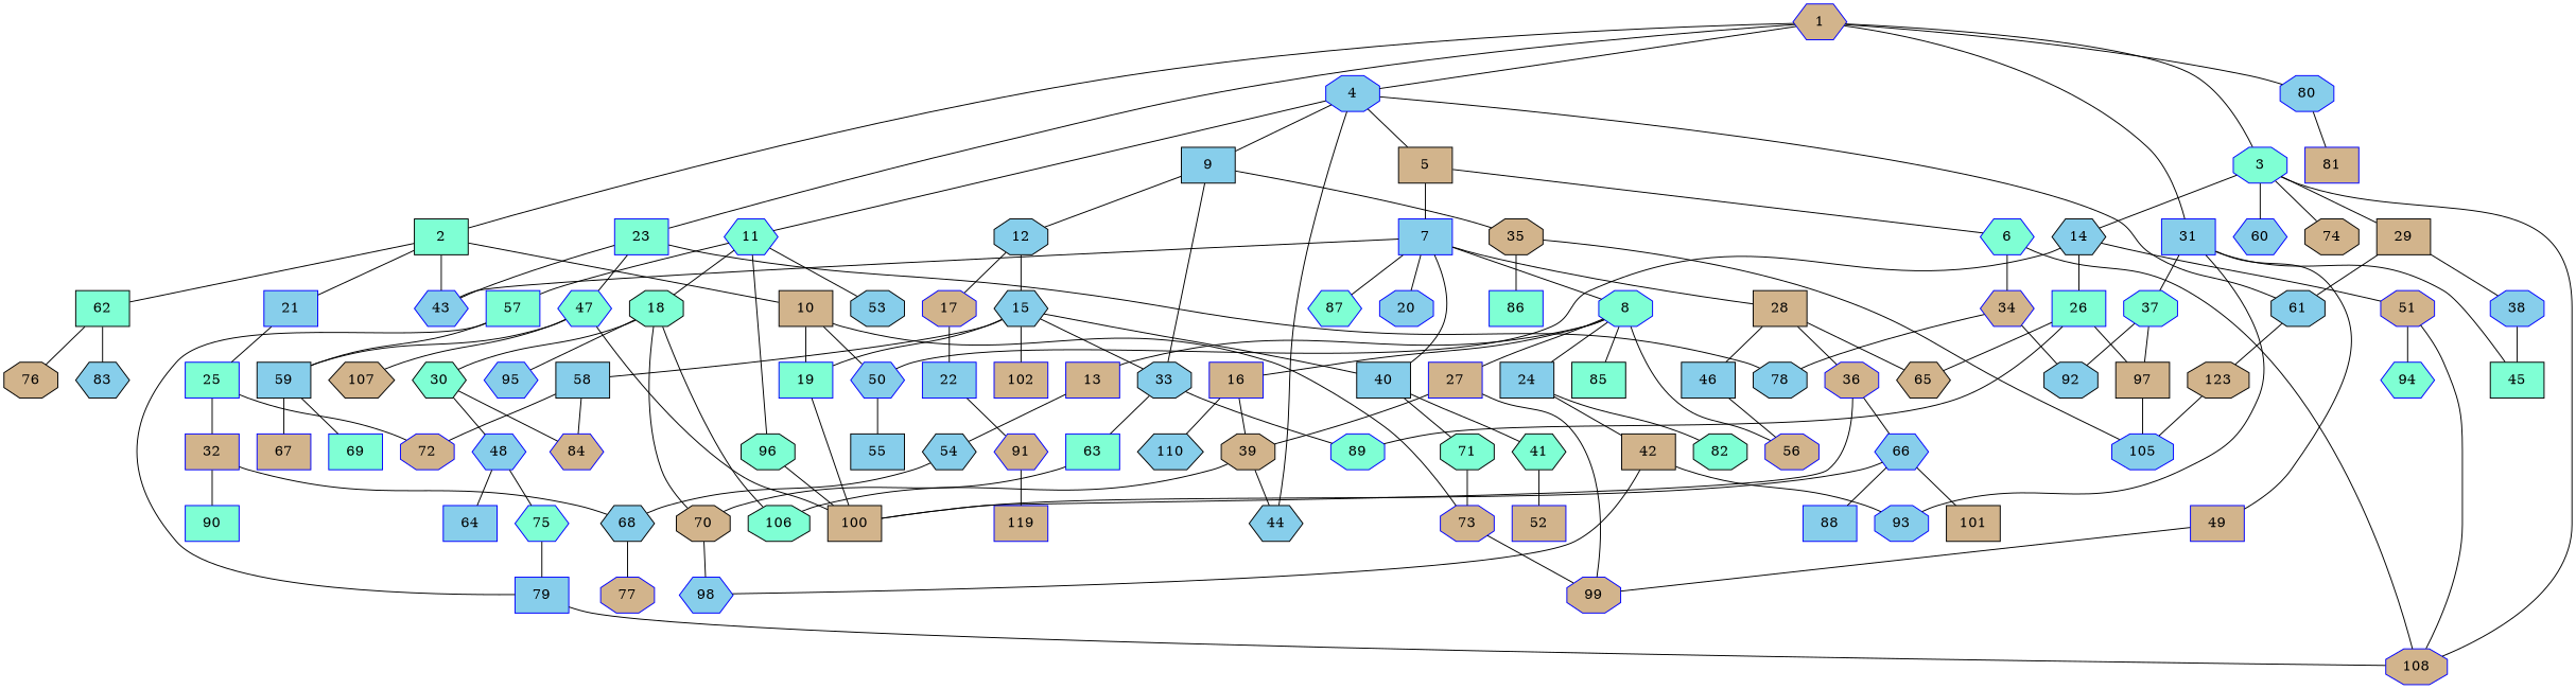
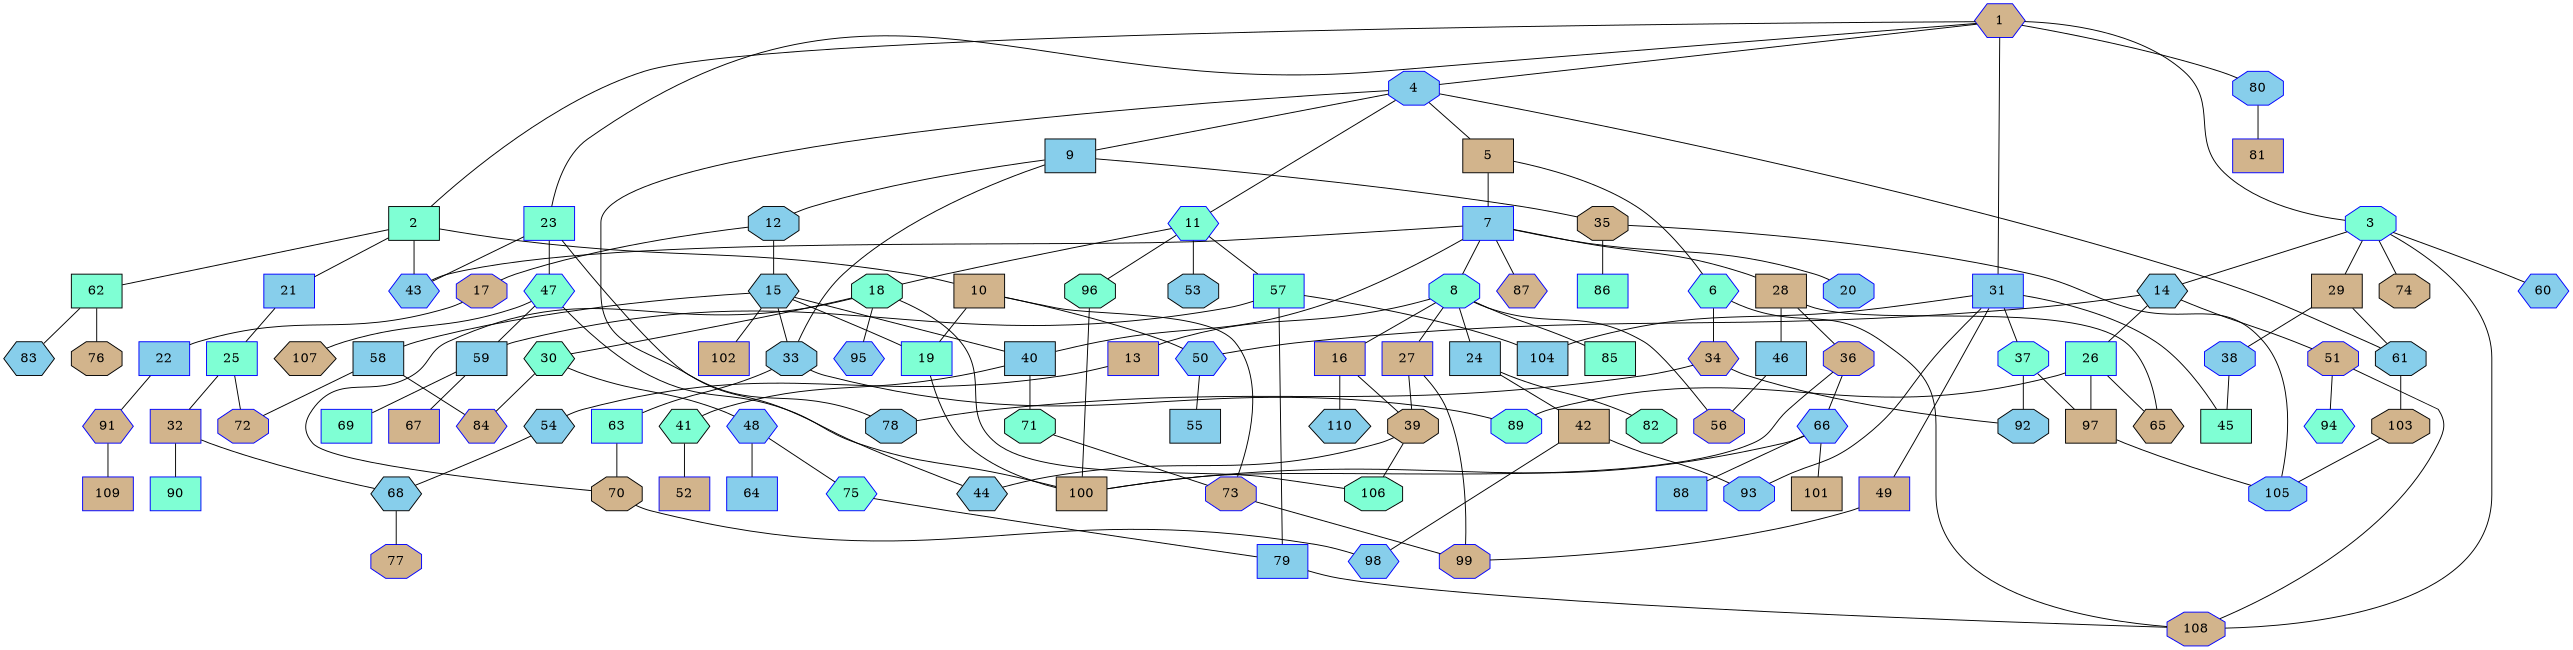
  graph {
    fontname="DejaVu Serif"
    node [color=blue fillcolor=skyblue fontname="DejaVu Serif" shape=box style=filled]
    edge [fontname="DejaVu Serif"]
    1 [fillcolor=tan shape=hexagon]
    2 [color=black fillcolor=aquamarine]
    3 [fillcolor=aquamarine shape=octagon]
    4 [shape=octagon]
    23 [fillcolor=aquamarine]
    31
    80 [shape=octagon]
    10 [color=black fillcolor=tan]
    21
    43 [shape=hexagon]
    62 [color=black fillcolor=aquamarine]
    14 [color=black shape=hexagon]
    29 [color=black fillcolor=tan]
    60 [shape=hexagon]
    74 [color=black fillcolor=tan shape=octagon]
    108 [fillcolor=tan shape=octagon]
    5 [color=black fillcolor=tan]
    9 [color=black]
    11 [fillcolor=aquamarine shape=hexagon]
    44 [color=black shape=hexagon]
    61 [color=black shape=octagon]
    47 [fillcolor=aquamarine shape=hexagon]
    78 [color=black shape=octagon]
    37 [fillcolor=aquamarine shape=octagon]
    45 [color=black fillcolor=aquamarine]
    49 [fillcolor=tan]
    93 [shape=octagon]
+   104 [color=black]
    81 [fillcolor=tan]
    19 [fillcolor=aquamarine]
    50 [shape=hexagon]
    73 [fillcolor=tan shape=octagon]
    25 [fillcolor=aquamarine]
    76 [color=black fillcolor=tan shape=octagon]
    83 [color=black shape=hexagon]
    26 [fillcolor=aquamarine]
    51 [fillcolor=tan shape=octagon]
    38 [shape=octagon]
    6 [fillcolor=aquamarine shape=hexagon]
    7
    12 [color=black shape=octagon]
    33 [color=black shape=octagon]
    35 [color=black fillcolor=tan shape=octagon]
    18 [color=black fillcolor=aquamarine shape=octagon]
    53 [color=black shape=octagon]
    57 [fillcolor=aquamarine]
    96 [color=black fillcolor=aquamarine shape=octagon]
-   103 [color=black fillcolor=tan shape=octagon label=123]
+   103 [color=black fillcolor=tan shape=octagon]
    34 [fillcolor=tan shape=hexagon]
    8 [fillcolor=aquamarine shape=octagon]
    20 [shape=octagon]
    28 [color=black fillcolor=tan]
    40 [color=black]
-   87 [fillcolor=aquamarine shape=hexagon]
+   87 [fillcolor=tan shape=hexagon]
    92 [color=black shape=octagon]
    13 [fillcolor=tan]
    16 [fillcolor=tan]
    24 [color=black]
    27 [fillcolor=tan]
    56 [fillcolor=tan shape=octagon]
    85 [color=black fillcolor=aquamarine]
    65 [color=black fillcolor=tan shape=hexagon]
    36 [fillcolor=tan shape=octagon]
    46 [color=black]
    41 [color=black fillcolor=aquamarine shape=hexagon]
    71 [color=black fillcolor=aquamarine shape=octagon]
    54 [color=black shape=hexagon]
    39 [color=black fillcolor=tan shape=octagon]
    110 [color=black shape=hexagon]
    42 [color=black fillcolor=tan]
    82 [color=black fillcolor=aquamarine shape=octagon]
    99 [fillcolor=tan shape=octagon]
    15 [color=black shape=hexagon]
    17 [fillcolor=tan shape=octagon]
    89 [fillcolor=aquamarine shape=octagon]
    63 [fillcolor=aquamarine]
    86 [fillcolor=aquamarine]
    105 [shape=octagon]
    100 [color=black fillcolor=tan]
    55 [color=black]
    30 [color=black fillcolor=aquamarine shape=hexagon]
    70 [color=black fillcolor=tan shape=octagon]
    95 [shape=hexagon]
    106 [color=black fillcolor=aquamarine shape=octagon]
    59 [color=black]
    79
    58 [color=black]
    102 [fillcolor=tan]
    22
    68 [color=black shape=hexagon]
    97 [color=black fillcolor=tan]
    94 [fillcolor=aquamarine shape=hexagon]
    72 [fillcolor=tan shape=octagon]
    84 [fillcolor=tan shape=hexagon]
    91 [fillcolor=tan shape=hexagon]
    48 [shape=hexagon]
    98 [shape=hexagon]
    32 [fillcolor=tan]
-   109 [fillcolor=tan label=119]
+   109 [fillcolor=tan]
    107 [color=black fillcolor=tan shape=hexagon]
    90 [fillcolor=aquamarine]
    66 [shape=hexagon]
    64
    75 [fillcolor=aquamarine shape=hexagon]
    77 [fillcolor=tan shape=octagon]
    88
    101 [color=black fillcolor=tan]
    52 [fillcolor=tan]
    67 [fillcolor=tan]
    69 [fillcolor=aquamarine]
    1 -- 2
    1 -- 3
    1 -- 4
    1 -- 23
    1 -- 31
    1 -- 80
    2 -- 10
    2 -- 21
    2 -- 43
    2 -- 62
    3 -- 14
    3 -- 29
    3 -- 60
    3 -- 74
    3 -- 108
    4 -- 5
    4 -- 9
    4 -- 11
    4 -- 44
    4 -- 61
    23 -- 43
    23 -- 47
    23 -- 78
    31 -- 37
    31 -- 45
    31 -- 49
    31 -- 93
+   31 -- 104
    80 -- 81
    10 -- 19
    10 -- 50
    10 -- 73
    21 -- 25
    62 -- 76
    62 -- 83
    14 -- 50
    14 -- 26
    14 -- 51
    29 -- 61
    29 -- 38
    5 -- 6
    5 -- 7
    9 -- 12
    9 -- 33
    9 -- 35
    11 -- 18
    11 -- 53
    11 -- 57
    11 -- 96
    61 -- 103
    47 -- 100
    47 -- 59
    47 -- 107
    37 -- 92
    37 -- 97
    49 -- 99
    19 -- 100
    50 -- 55
    73 -- 99
    25 -- 72
    25 -- 32
    26 -- 65
    26 -- 89
    26 -- 97
    51 -- 108
    51 -- 94
    38 -- 45
    6 -- 108
    6 -- 34
    7 -- 43
    7 -- 8
    7 -- 20
    7 -- 28
    7 -- 40
    7 -- 87
    12 -- 15
    12 -- 17
    33 -- 89
    33 -- 63
    35 -- 86
    35 -- 105
    18 -- 30
    18 -- 70
    18 -- 95
    18 -- 106
+   57 -- 104
    57 -- 59
    57 -- 79
    96 -- 100
    103 -- 105
    34 -- 78
    34 -- 92
    8 -- 13
    8 -- 16
    8 -- 24
    8 -- 27
    8 -- 56
    8 -- 85
    28 -- 65
    28 -- 36
    28 -- 46
    40 -- 41
    40 -- 71
    13 -- 54
    16 -- 39
    16 -- 110
    24 -- 42
    24 -- 82
    27 -- 39
    27 -- 99
    36 -- 100
    36 -- 66
    46 -- 56
    41 -- 52
    71 -- 73
    54 -- 68
    39 -- 44
    39 -- 106
    42 -- 93
    42 -- 98
    15 -- 19
    15 -- 33
    15 -- 40
    15 -- 58
    15 -- 102
    17 -- 22
    63 -- 70
    30 -- 84
    30 -- 48
    70 -- 98
    59 -- 67
    59 -- 69
    79 -- 108
    58 -- 72
    58 -- 84
    22 -- 91
    68 -- 77
    97 -- 105
    91 -- 109
    48 -- 64
    48 -- 75
    32 -- 68
    32 -- 90
    66 -- 100
    66 -- 88
    66 -- 101
    75 -- 79
  }
